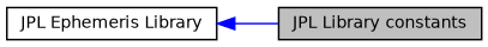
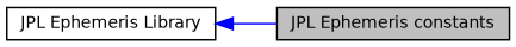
  digraph {
    rankdir=LR
    node [color=black fontname=Helvetica fontsize=10 shape=record style=filled]
-   n1 [fillcolor=grey75 fontcolor=black height=0.2 label="JPL Library constants" width=0.4]
+   n1 [fillcolor=grey75 fontcolor=black height=0.2 label="JPL Ephemeris constants" width=0.4]
    n2 [fillcolor=white height=0.2 label="JPL Ephemeris Library" width=0.4]
    n2 -> n1 [dir=back fontname=Helvetica fontsize=10 labelfontname=Helvetica labelfontsize=10 shape=plaintext style=solid color=blue]
  }
